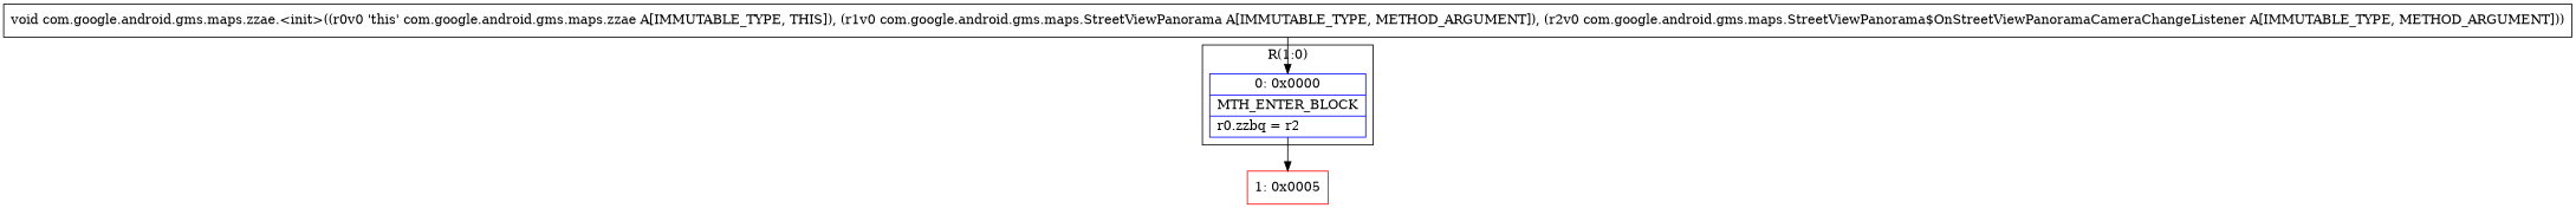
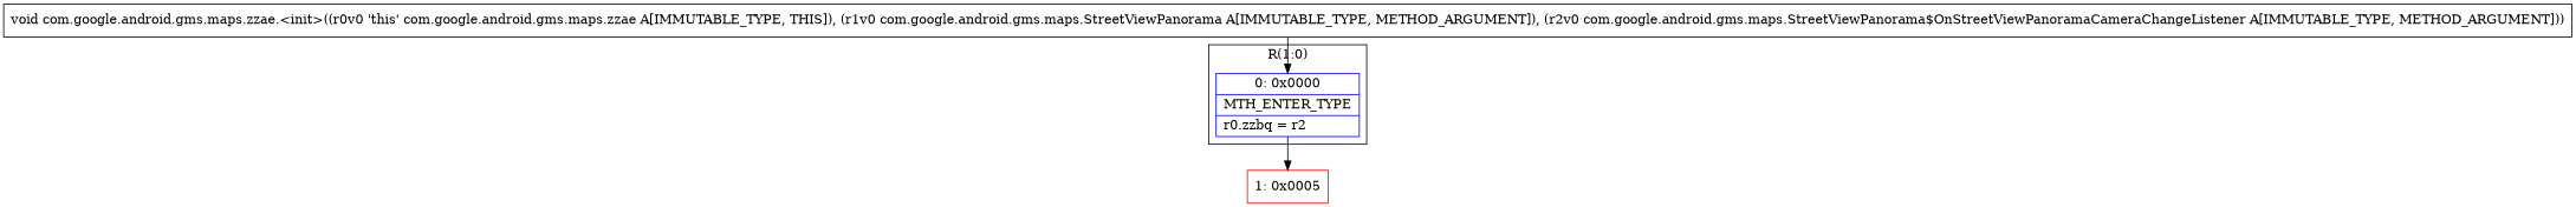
  digraph {
    node [shape=record]
-   n1 [color=blue label="{0\:\ 0x0000|MTH_ENTER_BLOCK\l|r0.zzbq = r2\l}"]
+   n1 [color=blue label="{0\:\ 0x0000|MTH_ENTER_TYPE\l|r0.zzbq = r2\l}"]
    n2 [color=red label="{1\:\ 0x0005}"]
    n3 [label="{void com.google.android.gms.maps.zzae.\<init\>((r0v0 'this' com.google.android.gms.maps.zzae A[IMMUTABLE_TYPE, THIS]), (r1v0 com.google.android.gms.maps.StreetViewPanorama A[IMMUTABLE_TYPE, METHOD_ARGUMENT]), (r2v0 com.google.android.gms.maps.StreetViewPanorama$OnStreetViewPanoramaCameraChangeListener A[IMMUTABLE_TYPE, METHOD_ARGUMENT])) }"]
    subgraph cluster_1 {
      label="R(1:0)"
      n1
    }
    n1 -> n2
    n3 -> n1
  }
